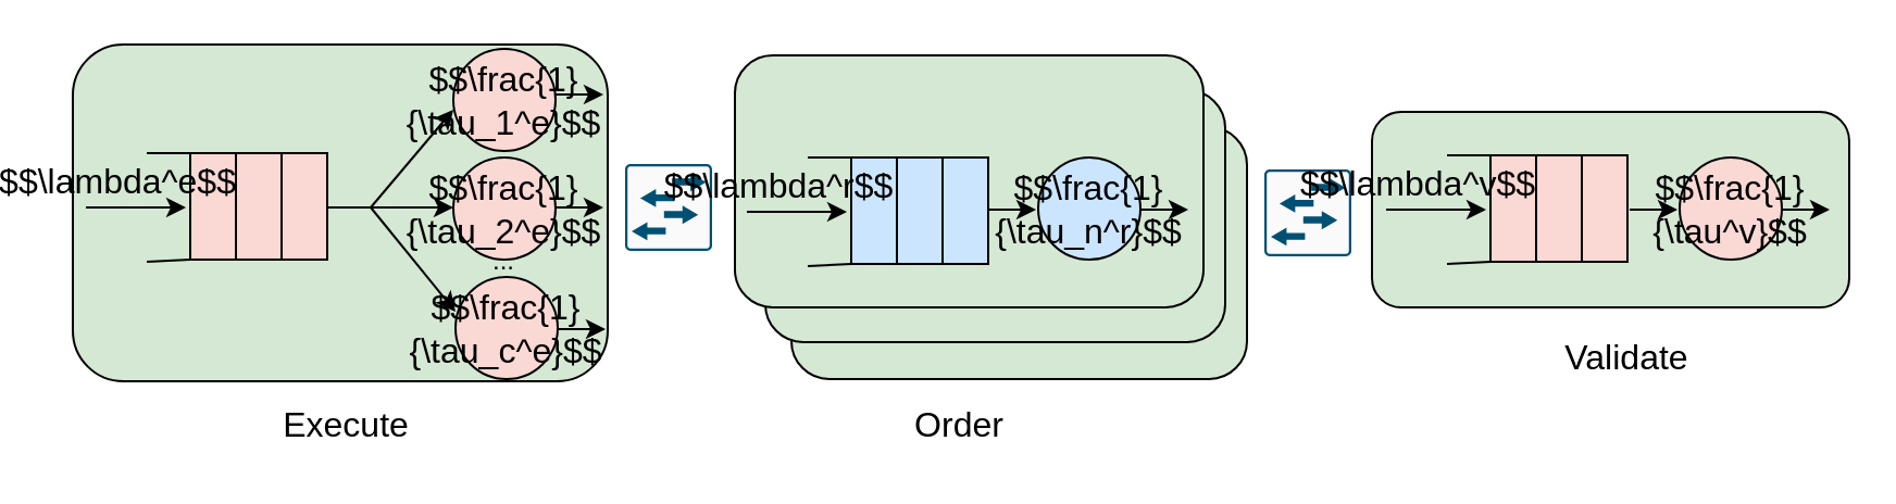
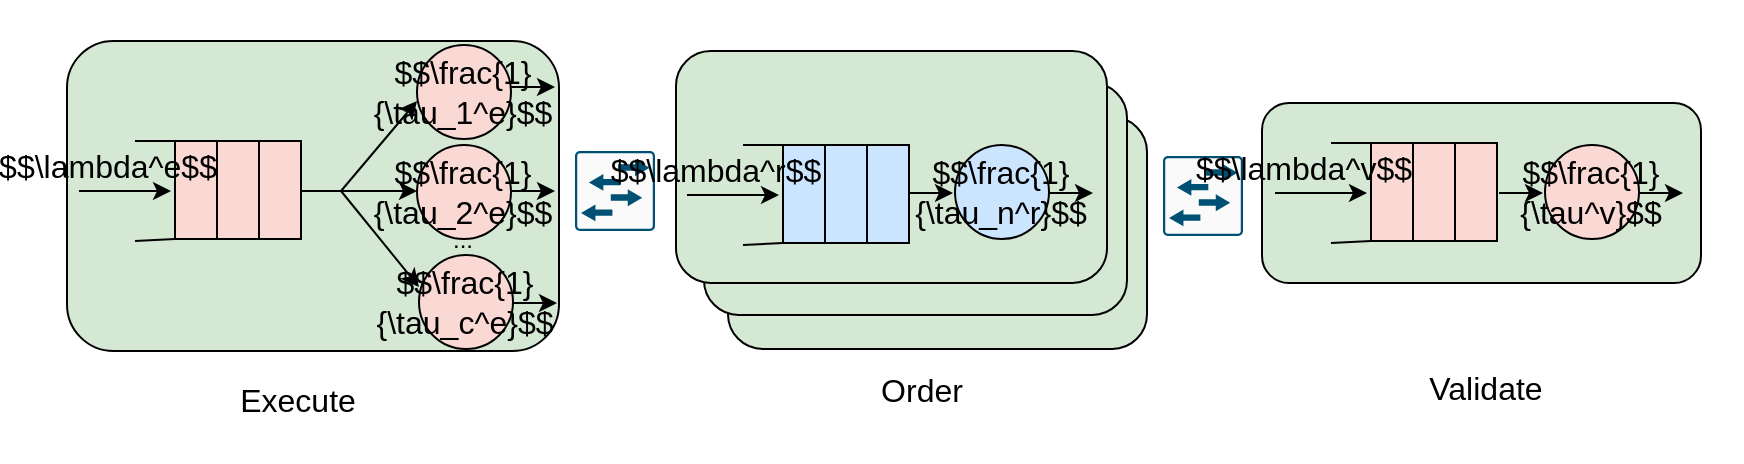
  <mxCell id="0" />
  <mxCell id="1" parent="0" />
  <mxCell id="2" value="" style="rounded=1;whiteSpace=wrap;html=1;fillColor=#D5E8D4;" parent="1" vertex="1"><mxGeometry x="359.5" y="58" width="209.5" height="116" as="geometry" /></mxCell>
  <mxCell id="3" value="" style="rounded=1;whiteSpace=wrap;html=1;fillColor=#D5E8D4;" parent="1" vertex="1"><mxGeometry x="347.5" y="41" width="211.5" height="116" as="geometry" /></mxCell>
  <mxCell id="4" value="" style="rounded=1;whiteSpace=wrap;html=1;fillColor=#D5E8D4;" parent="1" vertex="1"><mxGeometry x="29" y="20" width="246" height="155" as="geometry" /></mxCell>
  <mxCell id="5" value="" style="rounded=1;whiteSpace=wrap;html=1;fillColor=#D5E8D4;" parent="1" vertex="1"><mxGeometry x="333.5" y="25" width="215.5" height="116" as="geometry" /></mxCell>
  <mxCell id="6" value="" style="rounded=0;whiteSpace=wrap;html=1;fillColor=#FAD9D5;" parent="1" vertex="1"><mxGeometry x="83" y="70" width="21" height="49" as="geometry" /></mxCell>
  <mxCell id="7" value="" style="endArrow=none;html=1;rounded=0;" parent="1" edge="1"><mxGeometry width="50" height="50" relative="1" as="geometry"><mxPoint x="63" y="70" as="sourcePoint" /><mxPoint x="83" y="70" as="targetPoint" /></mxGeometry></mxCell>
  <mxCell id="8" value="" style="endArrow=classic;html=1;rounded=0;" parent="1" edge="1"><mxGeometry width="50" height="50" relative="1" as="geometry"><mxPoint x="35" y="95" as="sourcePoint" /><mxPoint x="81" y="95" as="targetPoint" /></mxGeometry></mxCell>
  <mxCell id="9" value="&lt;font style=&quot;font-size: 16px;&quot;&gt;$$\frac{1}{\tau_1^e}$$&lt;/font&gt;" style="ellipse;whiteSpace=wrap;html=1;aspect=fixed;fillColor=#FAD9D5;" parent="1" vertex="1"><mxGeometry x="204" y="22" width="47" height="47" as="geometry" /></mxCell>
  <mxCell id="10" value="&lt;font style=&quot;font-size: 16px;&quot;&gt;$$\lambda^e$$&lt;/font&gt;" style="text;html=1;strokeColor=none;fillColor=none;align=center;verticalAlign=middle;whiteSpace=wrap;rounded=0;" parent="1" vertex="1"><mxGeometry x="20" y="68" width="60" height="30" as="geometry" /></mxCell>
  <mxCell id="11" value="&lt;font style=&quot;font-size: 16px;&quot;&gt;$$\frac{1}{\tau_2^e}$$&lt;/font&gt;" style="ellipse;whiteSpace=wrap;html=1;aspect=fixed;fillColor=#FAD9D5;" parent="1" vertex="1"><mxGeometry x="204" y="72" width="47" height="47" as="geometry" /></mxCell>
  <mxCell id="12" value="&lt;font style=&quot;font-size: 16px;&quot;&gt;$$\frac{1}{\tau_c^e}$$&lt;/font&gt;" style="ellipse;whiteSpace=wrap;html=1;aspect=fixed;fillColor=#FAD9D5;" parent="1" vertex="1"><mxGeometry x="205" y="127" width="47" height="47" as="geometry" /></mxCell>
  <mxCell id="13" value="" style="rounded=0;whiteSpace=wrap;html=1;fillColor=#FAD9D5;" parent="1" vertex="1"><mxGeometry x="104" y="70" width="21" height="49" as="geometry" /></mxCell>
  <mxCell id="14" value="" style="rounded=0;whiteSpace=wrap;html=1;fillColor=#FAD9D5;" parent="1" vertex="1"><mxGeometry x="125" y="70" width="21" height="49" as="geometry" /></mxCell>
  <mxCell id="15" value="" style="endArrow=none;html=1;rounded=0;" parent="1" edge="1"><mxGeometry width="50" height="50" relative="1" as="geometry"><mxPoint x="63" y="120" as="sourcePoint" /><mxPoint x="83" y="119" as="targetPoint" /></mxGeometry></mxCell>
  <mxCell id="16" value="" style="endArrow=none;html=1;rounded=0;" parent="1" edge="1"><mxGeometry width="50" height="50" relative="1" as="geometry"><mxPoint x="146" y="95" as="sourcePoint" /><mxPoint x="166" y="95" as="targetPoint" /></mxGeometry></mxCell>
  <mxCell id="17" value="" style="endArrow=classic;html=1;rounded=0;" parent="1" edge="1"><mxGeometry width="50" height="50" relative="1" as="geometry"><mxPoint x="251" y="43" as="sourcePoint" /><mxPoint x="273" y="43" as="targetPoint" /></mxGeometry></mxCell>
  <mxCell id="18" value="..." style="text;strokeColor=none;fillColor=none;align=left;verticalAlign=middle;spacingLeft=4;spacingRight=4;overflow=hidden;points=[[0,0.5],[1,0.5]];portConstraint=eastwest;rotatable=0;" parent="1" vertex="1"><mxGeometry x="216.5" y="103" width="80" height="32" as="geometry" /></mxCell>
  <mxCell id="19" value="" style="endArrow=classic;html=1;rounded=0;" parent="1" edge="1"><mxGeometry width="50" height="50" relative="1" as="geometry"><mxPoint x="166" y="95" as="sourcePoint" /><mxPoint x="204" y="50" as="targetPoint" /></mxGeometry></mxCell>
  <mxCell id="20" value="" style="endArrow=classic;html=1;rounded=0;" parent="1" edge="1"><mxGeometry width="50" height="50" relative="1" as="geometry"><mxPoint x="166" y="95" as="sourcePoint" /><mxPoint x="204" y="95" as="targetPoint" /></mxGeometry></mxCell>
  <mxCell id="21" value="" style="endArrow=classic;html=1;rounded=0;" parent="1" edge="1"><mxGeometry width="50" height="50" relative="1" as="geometry"><mxPoint x="166" y="95" as="sourcePoint" /><mxPoint x="205" y="143" as="targetPoint" /></mxGeometry></mxCell>
  <mxCell id="22" value="&lt;font style=&quot;font-size: 16px;&quot;&gt;$$\frac{1}{\tau_n^r}$$&lt;/font&gt;" style="ellipse;whiteSpace=wrap;html=1;aspect=fixed;fillColor=#CCE5FF;" parent="1" vertex="1"><mxGeometry x="473" y="72" width="47" height="47" as="geometry" /></mxCell>
  <mxCell id="23" value="" style="rounded=1;whiteSpace=wrap;html=1;fillColor=#D5E8D4;" parent="1" vertex="1"><mxGeometry x="626.5" y="51" width="219.5" height="90" as="geometry" /></mxCell>
  <mxCell id="24" value="&lt;font style=&quot;font-size: 16px;&quot;&gt;$$\frac{1}{\tau^v}$$&lt;/font&gt;" style="ellipse;whiteSpace=wrap;html=1;aspect=fixed;fillColor=#FAD9D5;" parent="1" vertex="1"><mxGeometry x="768" y="72" width="47" height="47" as="geometry" /></mxCell>
  <mxCell id="25" value="" style="sketch=0;points=[[0.015,0.015,0],[0.985,0.015,0],[0.985,0.985,0],[0.015,0.985,0],[0.25,0,0],[0.5,0,0],[0.75,0,0],[1,0.25,0],[1,0.5,0],[1,0.75,0],[0.75,1,0],[0.5,1,0],[0.25,1,0],[0,0.75,0],[0,0.5,0],[0,0.25,0]];verticalLabelPosition=bottom;html=1;verticalAlign=top;aspect=fixed;align=center;pointerEvents=1;shape=mxgraph.cisco19.rect;prIcon=l2_switch;fillColor=#FAFAFA;strokeColor=#005073;" parent="1" vertex="1"><mxGeometry x="283" y="75" width="40" height="40" as="geometry" /></mxCell>
  <mxCell id="26" value="" style="sketch=0;points=[[0.015,0.015,0],[0.985,0.015,0],[0.985,0.985,0],[0.015,0.985,0],[0.25,0,0],[0.5,0,0],[0.75,0,0],[1,0.25,0],[1,0.5,0],[1,0.75,0],[0.75,1,0],[0.5,1,0],[0.25,1,0],[0,0.75,0],[0,0.5,0],[0,0.25,0]];verticalLabelPosition=bottom;html=1;verticalAlign=top;aspect=fixed;align=center;pointerEvents=1;shape=mxgraph.cisco19.rect;prIcon=l2_switch;fillColor=#FAFAFA;strokeColor=#005073;" parent="1" vertex="1"><mxGeometry x="577" y="77.5" width="40" height="40" as="geometry" /></mxCell>
- <mxCell id="27" value="&lt;font style=&quot;font-size: 16px;&quot;&gt;Execute&lt;/font&gt;" style="text;html=1;strokeColor=none;fillColor=none;align=center;verticalAlign=middle;whiteSpace=wrap;rounded=0;" parent="1" vertex="1"><mxGeometry x="125" y="180" width="60" height="30" as="geometry" /></mxCell>
- <mxCell id="28" value="&lt;font style=&quot;font-size: 16px;&quot;&gt;Order&lt;/font&gt;" style="text;html=1;strokeColor=none;fillColor=none;align=center;verticalAlign=middle;whiteSpace=wrap;rounded=0;" parent="1" vertex="1"><mxGeometry x="407" y="180" width="60" height="30" as="geometry" /></mxCell>
- <mxCell id="29" value="&lt;font style=&quot;font-size: 16px;&quot;&gt;Validate&lt;/font&gt;" style="text;html=1;strokeColor=none;fillColor=none;align=center;verticalAlign=middle;whiteSpace=wrap;rounded=0;" parent="1" vertex="1"><mxGeometry x="714" y="149" width="60" height="30" as="geometry" /></mxCell>
+ <mxCell id="27" value="&lt;font style=&quot;font-size: 16px;&quot;&gt;Execute&lt;/font&gt;" style="text;html=1;strokeColor=none;fillColor=none;align=center;verticalAlign=middle;whiteSpace=wrap;rounded=0;" parent="1" vertex="1"><mxGeometry x="115" y="185" width="60" height="30" as="geometry" /></mxCell>
+ <mxCell id="28" value="&lt;font style=&quot;font-size: 16px;&quot;&gt;Order&lt;/font&gt;" style="text;html=1;strokeColor=none;fillColor=none;align=center;verticalAlign=middle;whiteSpace=wrap;rounded=0;" parent="1" vertex="1"><mxGeometry x="427" y="180" width="60" height="30" as="geometry" /></mxCell>
+ <mxCell id="29" value="&lt;font style=&quot;font-size: 16px;&quot;&gt;Validate&lt;/font&gt;" style="text;html=1;strokeColor=none;fillColor=none;align=center;verticalAlign=middle;whiteSpace=wrap;rounded=0;" parent="1" vertex="1"><mxGeometry x="709" y="179" width="60" height="30" as="geometry" /></mxCell>
  <mxCell id="30" value="" style="endArrow=classic;html=1;rounded=0;" edge="1" parent="1"><mxGeometry width="50" height="50" relative="1" as="geometry"><mxPoint x="251" y="95" as="sourcePoint" /><mxPoint x="273" y="95" as="targetPoint" /></mxGeometry></mxCell>
  <mxCell id="31" value="" style="endArrow=classic;html=1;rounded=0;" edge="1" parent="1"><mxGeometry width="50" height="50" relative="1" as="geometry"><mxPoint x="252" y="151" as="sourcePoint" /><mxPoint x="274" y="151" as="targetPoint" /></mxGeometry></mxCell>
  <mxCell id="32" value="" style="endArrow=classic;html=1;rounded=0;" edge="1" parent="1"><mxGeometry width="50" height="50" relative="1" as="geometry"><mxPoint x="450" y="96" as="sourcePoint" /><mxPoint x="472" y="96" as="targetPoint" /></mxGeometry></mxCell>
  <mxCell id="33" value="" style="endArrow=classic;html=1;rounded=0;" edge="1" parent="1"><mxGeometry width="50" height="50" relative="1" as="geometry"><mxPoint x="520" y="96" as="sourcePoint" /><mxPoint x="542" y="96" as="targetPoint" /></mxGeometry></mxCell>
  <mxCell id="34" value="" style="endArrow=classic;html=1;rounded=0;" edge="1" parent="1"><mxGeometry width="50" height="50" relative="1" as="geometry"><mxPoint x="745" y="96" as="sourcePoint" /><mxPoint x="767" y="96" as="targetPoint" /></mxGeometry></mxCell>
  <mxCell id="35" value="" style="endArrow=classic;html=1;rounded=0;" edge="1" parent="1"><mxGeometry width="50" height="50" relative="1" as="geometry"><mxPoint x="815" y="96" as="sourcePoint" /><mxPoint x="837" y="96" as="targetPoint" /></mxGeometry></mxCell>
  <mxCell id="36" value="" style="rounded=0;whiteSpace=wrap;html=1;fillColor=#FAD9D5;" vertex="1" parent="1"><mxGeometry x="681" y="71" width="21" height="49" as="geometry" /></mxCell>
  <mxCell id="37" value="" style="endArrow=none;html=1;rounded=0;" edge="1" parent="1"><mxGeometry width="50" height="50" relative="1" as="geometry"><mxPoint x="661" y="71" as="sourcePoint" /><mxPoint x="681" y="71" as="targetPoint" /></mxGeometry></mxCell>
  <mxCell id="38" value="" style="endArrow=classic;html=1;rounded=0;" edge="1" parent="1"><mxGeometry width="50" height="50" relative="1" as="geometry"><mxPoint x="633" y="96" as="sourcePoint" /><mxPoint x="679" y="96" as="targetPoint" /></mxGeometry></mxCell>
  <mxCell id="39" value="&lt;font style=&quot;font-size: 16px;&quot;&gt;$$\lambda^v$$&lt;/font&gt;" style="text;html=1;strokeColor=none;fillColor=none;align=center;verticalAlign=middle;whiteSpace=wrap;rounded=0;" vertex="1" parent="1"><mxGeometry x="618" y="69" width="60" height="30" as="geometry" /></mxCell>
  <mxCell id="40" value="" style="rounded=0;whiteSpace=wrap;html=1;fillColor=#FAD9D5;" vertex="1" parent="1"><mxGeometry x="702" y="71" width="21" height="49" as="geometry" /></mxCell>
  <mxCell id="41" value="" style="rounded=0;whiteSpace=wrap;html=1;fillColor=#FAD9D5;" vertex="1" parent="1"><mxGeometry x="723" y="71" width="21" height="49" as="geometry" /></mxCell>
  <mxCell id="42" value="" style="endArrow=none;html=1;rounded=0;" edge="1" parent="1"><mxGeometry width="50" height="50" relative="1" as="geometry"><mxPoint x="661" y="121" as="sourcePoint" /><mxPoint x="681" y="120" as="targetPoint" /></mxGeometry></mxCell>
  <mxCell id="43" value="" style="rounded=0;whiteSpace=wrap;html=1;fillColor=#CCE5FF;" vertex="1" parent="1"><mxGeometry x="387" y="72" width="21" height="49" as="geometry" /></mxCell>
  <mxCell id="44" value="" style="endArrow=none;html=1;rounded=0;" edge="1" parent="1"><mxGeometry width="50" height="50" relative="1" as="geometry"><mxPoint x="367" y="72" as="sourcePoint" /><mxPoint x="387" y="72" as="targetPoint" /></mxGeometry></mxCell>
  <mxCell id="45" value="" style="endArrow=classic;html=1;rounded=0;" edge="1" parent="1"><mxGeometry width="50" height="50" relative="1" as="geometry"><mxPoint x="339" y="97" as="sourcePoint" /><mxPoint x="385" y="97" as="targetPoint" /></mxGeometry></mxCell>
  <mxCell id="46" value="&lt;font style=&quot;font-size: 16px;&quot;&gt;$$\lambda^r$$&lt;/font&gt;" style="text;html=1;strokeColor=none;fillColor=none;align=center;verticalAlign=middle;whiteSpace=wrap;rounded=0;" vertex="1" parent="1"><mxGeometry x="324" y="70" width="60" height="30" as="geometry" /></mxCell>
  <mxCell id="47" value="" style="rounded=0;whiteSpace=wrap;html=1;fillColor=#CCE5FF;" vertex="1" parent="1"><mxGeometry x="408" y="72" width="21" height="49" as="geometry" /></mxCell>
  <mxCell id="48" value="" style="rounded=0;whiteSpace=wrap;html=1;fillColor=#CCE5FF;" vertex="1" parent="1"><mxGeometry x="429" y="72" width="21" height="49" as="geometry" /></mxCell>
  <mxCell id="49" value="" style="endArrow=none;html=1;rounded=0;" edge="1" parent="1"><mxGeometry width="50" height="50" relative="1" as="geometry"><mxPoint x="367" y="122" as="sourcePoint" /><mxPoint x="387" y="121" as="targetPoint" /></mxGeometry></mxCell>
